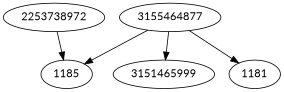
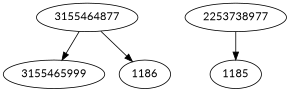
  strict digraph {
    fontname=Lato
    node [fontname=Lato]
    edge [fontname=Lato]
    3155464877
    1185
-   3155465999 [label=3151465999]
-   1181
-   2253738972
-   3155464877 -> 1185
+   3155465999
+   1181 [label=1186]
+   2253738972 [label=2253738977]
    3155464877 -> 3155465999
    3155464877 -> 1181
    2253738972 -> 1185
  }
